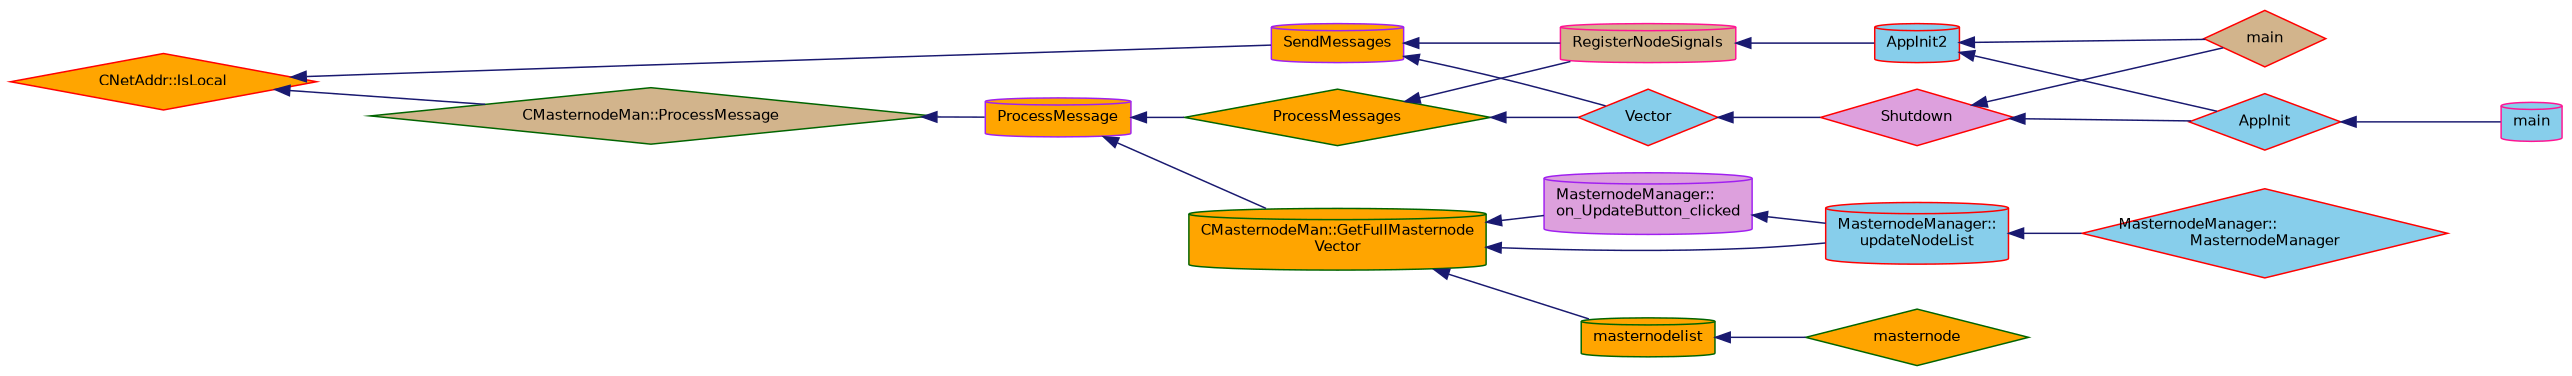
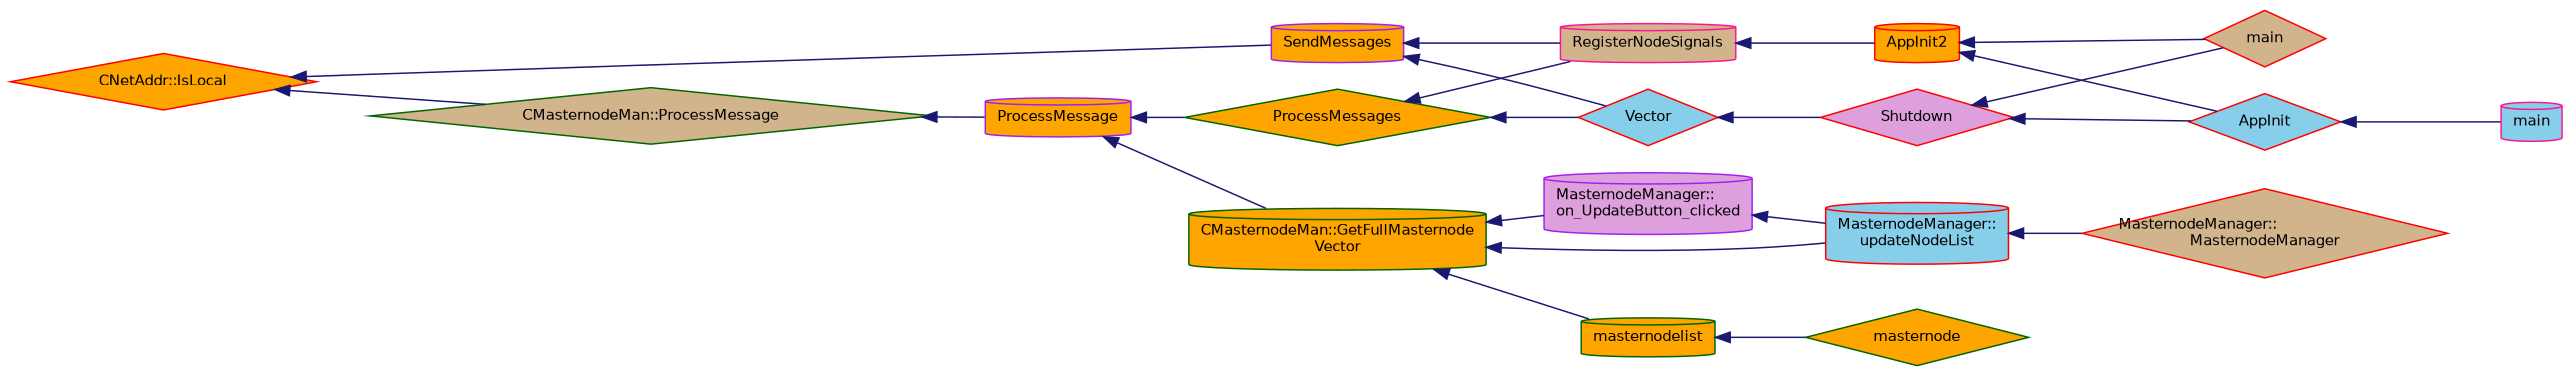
  digraph {
    rankdir=LR
    node [color=red fillcolor=orange fontname=Helvetica fontsize=10 shape=diamond style=filled]
    edge [color=midnightblue dir=back fontname=Helvetica fontsize=10 labelfontname=Helvetica labelfontsize=10 style=solid]
    n1 [fontcolor=black height=0.2 label="CNetAddr::IsLocal" width=0.4]
    n2 [color=purple height=0.2 label=SendMessages shape=cylinder width=0.4]
    n3 [color=darkgreen fillcolor=tan height=0.2 label="CMasternodeMan::ProcessMessage" width=0.4]
    n4 [color=deeppink fillcolor=tan height=0.2 label=RegisterNodeSignals shape=cylinder width=0.4]
    n5 [fillcolor=skyblue height=0.2 label=Vector width=0.4]
    n6 [color=purple height=0.2 label=ProcessMessage shape=cylinder width=0.4]
-   n7 [fillcolor=skyblue height=0.2 label=AppInit2 shape=cylinder width=0.4]
+   n7 [height=0.2 label=AppInit2 shape=cylinder width=0.4]
    n8 [fillcolor=plum height=0.2 label=Shutdown width=0.4]
    n9 [fillcolor=skyblue height=0.2 label=AppInit width=0.4]
    n10 [fillcolor=tan height=0.2 label=main width=0.4]
    n11 [color=deeppink fillcolor=skyblue height=0.2 label=main shape=cylinder width=0.4]
    n12 [color=darkgreen height=0.2 label=ProcessMessages width=0.4]
    n13 [color=darkgreen height=0.2 label="CMasternodeMan::GetFullMasternode\lVector" shape=cylinder width=0.4]
    n14 [fillcolor=skyblue height=0.2 label="MasternodeManager::\lupdateNodeList" shape=cylinder width=0.4]
    n15 [color=purple fillcolor=plum height=0.2 label="MasternodeManager::\lon_UpdateButton_clicked" shape=cylinder width=0.4]
    n16 [color=darkgreen height=0.2 label=masternodelist shape=cylinder width=0.4]
-   n17 [fillcolor=skyblue height=0.2 label="MasternodeManager::\lMasternodeManager" width=0.4]
+   n17 [fillcolor=tan height=0.2 label="MasternodeManager::\lMasternodeManager" width=0.4]
    n18 [color=darkgreen height=0.2 label=masternode width=0.4]
    n1 -> n2
    n1 -> n3
    n2 -> n4
    n2 -> n5
    n3 -> n6
    n4 -> n7
    n5 -> n8
    n6 -> n12
    n6 -> n13
    n7 -> n9
    n7 -> n10
    n8 -> n9
    n8 -> n10
    n9 -> n11
    n12 -> n4
    n12 -> n5
    n13 -> n14
    n13 -> n15
    n13 -> n16
    n14 -> n17
    n15 -> n14
    n16 -> n18
  }
